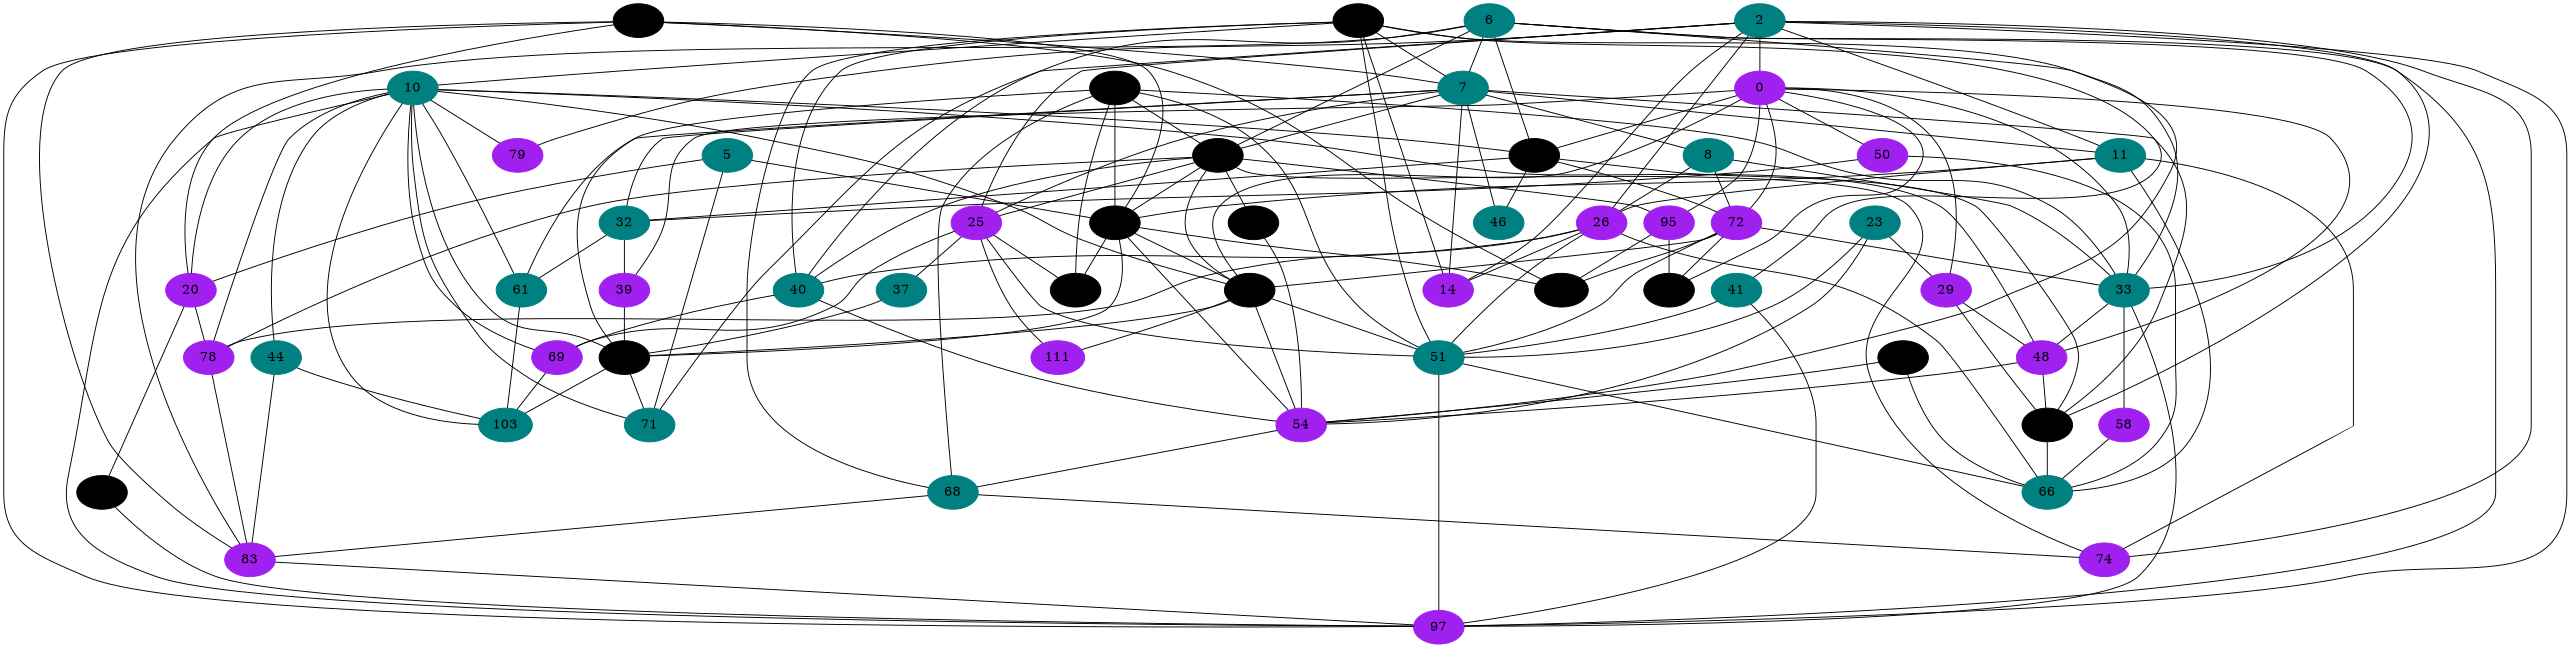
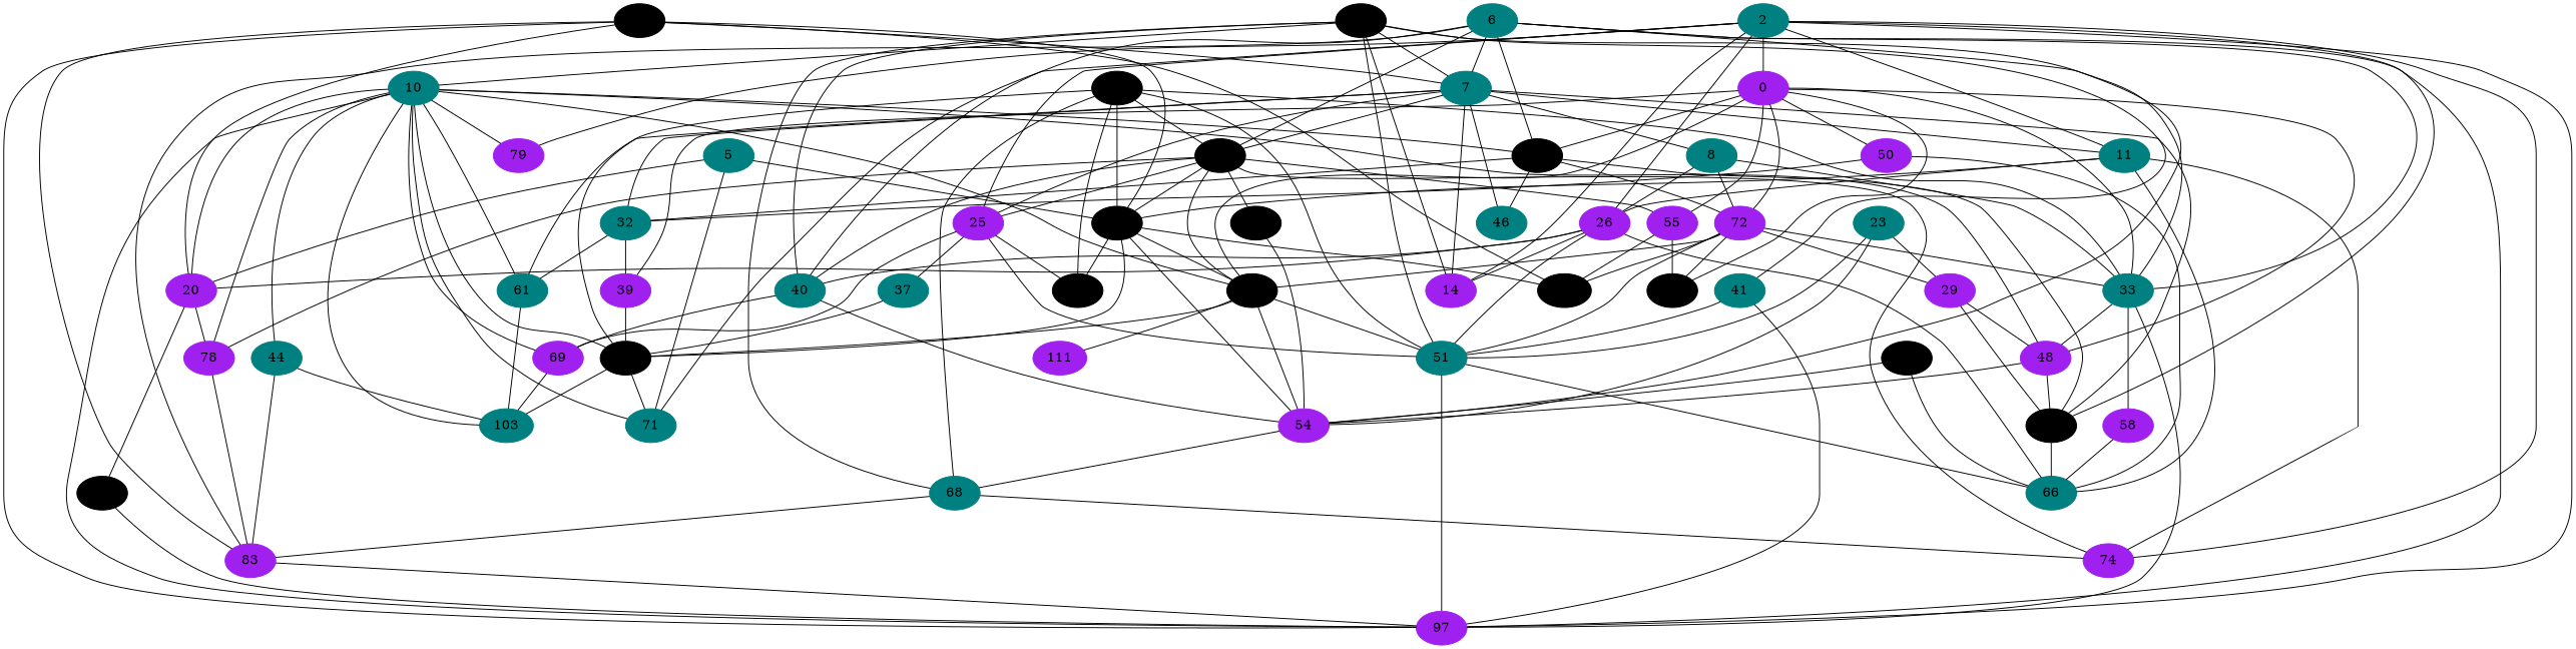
  graph {
    node [color=teal style=filled]
    1 [color=black super="+80+35"]
    7 [super="+13+45+69"]
    10 [super="+102+53"]
    14 [color=purple]
    33 [super="+106"]
    40
    41
    51 [super="+67+109"]
    68
    11 [super="+113"]
    25 [color=purple super="+36"]
    56 [color=black super="+60"]
    19 [color=black super="+28"]
    8
    32
    46
    61
    71
    79 [color=purple]
    97 [color=purple super="+98"]
    12 [color=black super="+57+62"]
    31 [color=black super="+47+34+104"]
    48 [color=purple super="+82"]
    20 [color=purple]
    42 [color=black super="+93"]
    44
    n27 [color=purple label=69]
    78 [color=purple super="+94"]
    103 [super="+115"]
    58 [color=purple]
    54 [color=purple super="+77+112"]
    66 [super="+95"]
    74 [color=purple super="+89"]
    83 [color=purple super="+108"]
    2 [super="+72+9"]
    n36 [color=purple label=0 super="+18+84"]
    26 [color=purple super="+43+91"]
    n38 [color=purple label=72 super="+39+96"]
    29 [color=purple]
    n40 [color=purple label=50]
    n41 [color=purple label=39]
-   55 [color=purple super="+90" label=95]
+   55 [color=purple super="+90"]
    70 [color=black]
    24 [color=black super="+65+52"]
    73 [color=black]
    37
    111 [color=purple]
    105 [color=black]
    4 [color=black super="+107"]
    86 [color=black]
    5
    6 [super="+100+85"]
    21 [color=black]
    16 [color=black super="+75"]
    17 [color=black]
    23
    1 -- 7
    1 -- 10
    1 -- 14
    1 -- 33
    1 -- 40
    1 -- 41
    1 -- 51
    1 -- 68
    7 -- 14
    7 -- 11
    7 -- 25
    7 -- 56
    7 -- 19
    7 -- 8
    7 -- 32
    7 -- 46 [weight=2]
    7 -- 61
    10 -- 61
    10 -- 71
    10 -- 79
    10 -- 97
    10 -- 12
    10 -- 31
    10 -- 48
    10 -- 20
    10 -- 42
    10 -- 44
    10 -- n27
    10 -- 78
    10 -- 103
    33 -- 97
    33 -- 48
    33 -- 58
    40 -- n27
    40 -- 54
    41 -- 51
    41 -- 97
    51 -- 97
    51 -- 66
    68 -- 74
    68 -- 83
    11 -- 66
    11 -- 74
    11 -- 26
    11 -- 24
    25 -- 51
    25 -- n27
    25 -- 73
    25 -- 37
-   25 -- 111
    56 -- 66
    19 -- 40
    19 -- 25
    19 -- 31 [weight=2]
    19 -- 78
    19 -- 74
    19 -- 55 [weight=2]
    19 -- 24
    19 -- 21
    8 -- 33
    8 -- 26
    8 -- n38
    32 -- 61
    32 -- n41
    61 -- 103
    12 -- 56
    12 -- 32
    12 -- 46
    12 -- n38
    31 -- 51 [weight=2]
    31 -- 42
    31 -- 54
    31 -- 111
    48 -- 56 [weight=2]
    48 -- 54
    20 -- 78
    20 -- 86
    42 -- 71
    42 -- 103
    44 -- 103
    44 -- 83
    n27 -- 103
    78 -- 83
    58 -- 66
    54 -- 68
    83 -- 97
    2 -- 14
    2 -- 11
    2 -- 25
    2 -- 56
    2 -- 71
    2 -- 79
    2 -- 97
    2 -- 74
    2 -- n36 [weight=2]
    2 -- 26
    n36 -- 33
    n36 -- 12 [weight=2]
    n36 -- 31
    n36 -- 48
    n36 -- n38
-   n36 -- 29
+   n38 -- 29
    n36 -- n40
    n36 -- n41
    n36 -- 55 [weight=2]
    n36 -- 70
    26 -- 14
    26 -- 40
    26 -- 51
-   26 -- 78
+   26 -- 20
    26 -- 66
    n38 -- 33
    n38 -- 51
    n38 -- 31 [weight=2]
    n38 -- 70
    n38 -- 105
    29 -- 56
    29 -- 48
    n40 -- 32
    n40 -- 66
    n41 -- 42
    55 -- 70
    55 -- 105
    24 -- 31 [weight=2]
    24 -- 42
    24 -- 54
    24 -- 73
    24 -- 105
    37 -- 42
    4 -- 7
    4 -- 97
    4 -- 20
    4 -- 83
    4 -- 24
    4 -- 105
    86 -- 97
    5 -- 71
    5 -- 20
    5 -- 24
    6 -- 7
    6 -- 33
    6 -- 40
    6 -- 19
    6 -- 97
    6 -- 12
    6 -- 54
    6 -- 83
    21 -- 54
    16 -- 33
    16 -- 51
    16 -- 68
    16 -- 19
    16 -- 42
    16 -- 24
    16 -- 73
    17 -- 54
    17 -- 66
    23 -- 51
    23 -- 54
    23 -- 29
  }
